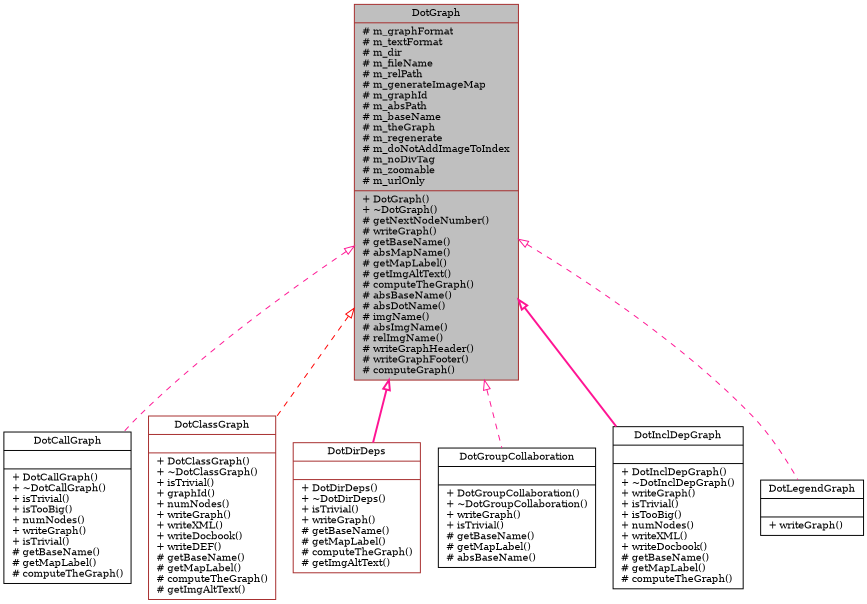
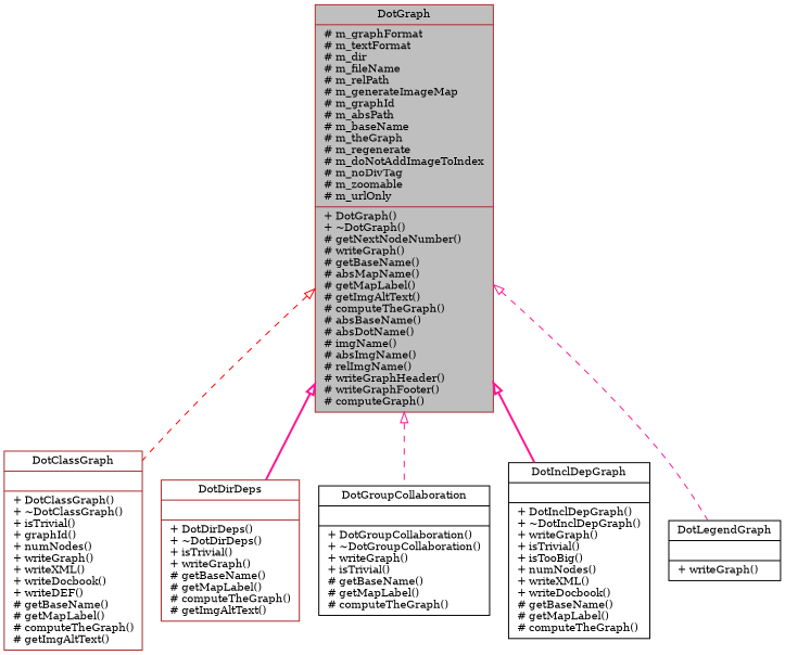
  digraph {
    fontname="DejaVu Serif"
    node [color=black fillcolor=white fontname="DejaVu Serif" fontsize=10 shape=record style=filled]
    edge [arrowtail=onormal color=deeppink dir=back fontname="DejaVu Serif" fontsize=10 labelfontname=Helvetica labelfontsize=10 style=dashed]
    n1 [color=brown fillcolor=grey75 fontcolor=black height=0.2 label="{DotGraph\n|# m_graphFormat\l# m_textFormat\l# m_dir\l# m_fileName\l# m_relPath\l# m_generateImageMap\l# m_graphId\l# m_absPath\l# m_baseName\l# m_theGraph\l# m_regenerate\l# m_doNotAddImageToIndex\l# m_noDivTag\l# m_zoomable\l# m_urlOnly\l|+ DotGraph()\l+ ~DotGraph()\l# getNextNodeNumber()\l# writeGraph()\l# getBaseName()\l# absMapName()\l# getMapLabel()\l# getImgAltText()\l# computeTheGraph()\l# absBaseName()\l# absDotName()\l# imgName()\l# absImgName()\l# relImgName()\l# writeGraphHeader()\l# writeGraphFooter()\l# computeGraph()\l}" width=0.4]
-   n2 [height=0.2 label="{DotCallGraph\n||+ DotCallGraph()\l+ ~DotCallGraph()\l+ isTrivial()\l+ isTooBig()\l+ numNodes()\l+ writeGraph()\l+ isTrivial()\l# getBaseName()\l# getMapLabel()\l# computeTheGraph()\l}" width=0.4]
    n3 [color=brown height=0.2 label="{DotClassGraph\n||+ DotClassGraph()\l+ ~DotClassGraph()\l+ isTrivial()\l+ graphId()\l+ numNodes()\l+ writeGraph()\l+ writeXML()\l+ writeDocbook()\l+ writeDEF()\l# getBaseName()\l# getMapLabel()\l# computeTheGraph()\l# getImgAltText()\l}" width=0.4]
    n4 [color=brown height=0.2 label="{DotDirDeps\n||+ DotDirDeps()\l+ ~DotDirDeps()\l+ isTrivial()\l+ writeGraph()\l# getBaseName()\l# getMapLabel()\l# computeTheGraph()\l# getImgAltText()\l}" width=0.4]
-   n5 [height=0.2 label="{DotGroupCollaboration\n||+ DotGroupCollaboration()\l+ ~DotGroupCollaboration()\l+ writeGraph()\l+ isTrivial()\l# getBaseName()\l# getMapLabel()\l# absBaseName()\l}" width=0.4]
+   n5 [height=0.2 label="{DotGroupCollaboration\n||+ DotGroupCollaboration()\l+ ~DotGroupCollaboration()\l+ writeGraph()\l+ isTrivial()\l# getBaseName()\l# getMapLabel()\l# computeTheGraph()\l}" width=0.4]
    n6 [height=0.2 label="{DotInclDepGraph\n||+ DotInclDepGraph()\l+ ~DotInclDepGraph()\l+ writeGraph()\l+ isTrivial()\l+ isTooBig()\l+ numNodes()\l+ writeXML()\l+ writeDocbook()\l# getBaseName()\l# getMapLabel()\l# computeTheGraph()\l}" width=0.4]
    n7 [height=0.2 label="{DotLegendGraph\n||+ writeGraph()\l}" width=0.4]
-   n1 -> n2
    n1 -> n3 [color=red]
    n1 -> n4 [style=bold]
    n1 -> n5
    n1 -> n6 [style=bold]
    n1 -> n7
  }
